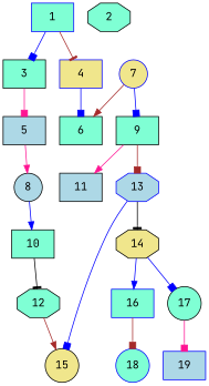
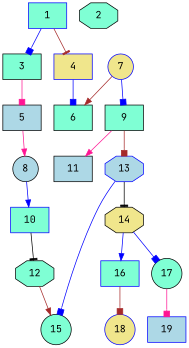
  digraph {
    fontname="JetBrains Mono"
    node [alpha=0.16 color=black fillcolor=aquamarine fontname="JetBrains Mono" shape=box style=filled]
    edge [arrowhead=box color=blue fontname="JetBrains Mono"]
    1 [alpha=0.06 color=blue expect_size=659535667063160832]
    3 [alpha=0.01 expect_size=252839040118593952]
    4 [alpha=0.19 color=blue expect_size=272924049624207982592 fillcolor=khaki]
    5 [alpha=0.08 expect_size=8989793078138683 fillcolor=lightblue]
    6 [alpha=0.07 expect_size=99038957141273904]
    8 [alpha=0.07 expect_size=2714975360780760 fillcolor=lightblue shape=circle]
    2 [expect_size=406469955894694144 shape=octagon]
-   10 [alpha=0.14 expect_size=8870675839583256576]
+   10 [alpha=0.14 color=blue expect_size=8870675839583256576]
    7 [alpha=0.01 color=blue expect_size=25892502401712128000 fillcolor=khaki shape=circle]
    9 [alpha=0.13 expect_size=376235477220413952]
    12 [alpha=0.14 expect_size=95551488000000000000 shape=octagon]
    11 [alpha=0.02 expect_size=20921537568073520 fillcolor=lightblue]
    13 [alpha=0.08 color=blue expect_size=433945756457712 fillcolor=lightblue shape=octagon]
-   15 [alpha=0.02 expect_size=149896928991693952 fillcolor=khaki shape=circle]
+   15 [alpha=0.02 expect_size=149896928991693952 shape=circle]
    14 [alpha=0.14 expect_size=2246144549185537 fillcolor=khaki shape=octagon]
    16 [color=blue expect_size=12773537306292238]
    17 [expect_size=71552125624693817344 shape=circle]
-   18 [alpha=0.06 color=blue expect_size=66203158128422552 shape=circle]
+   18 [alpha=0.06 color=blue expect_size=66203158128422552 fillcolor=khaki shape=circle]
    19 [alpha=0.02 color=blue expect_size=70263385345211544 fillcolor=lightblue]
    1 -> 3
    1 -> 4 [arrowhead=tee color=brown]
    3 -> 5 [color=deeppink]
    4 -> 6
    5 -> 8 [arrowhead=normal color=deeppink]
    8 -> 10 [arrowhead=normal]
    10 -> 12 [arrowhead=tee color=black]
    7 -> 6 [arrowhead=normal color=brown]
    7 -> 9
    9 -> 11 [arrowhead=normal color=deeppink]
    9 -> 13 [color=brown]
    12 -> 15 [arrowhead=normal color=brown]
    13 -> 15
    13 -> 14 [arrowhead=tee color=black]
    14 -> 16 [arrowhead=normal]
    14 -> 17
    16 -> 18 [color=brown]
    17 -> 19 [color=deeppink]
  }
